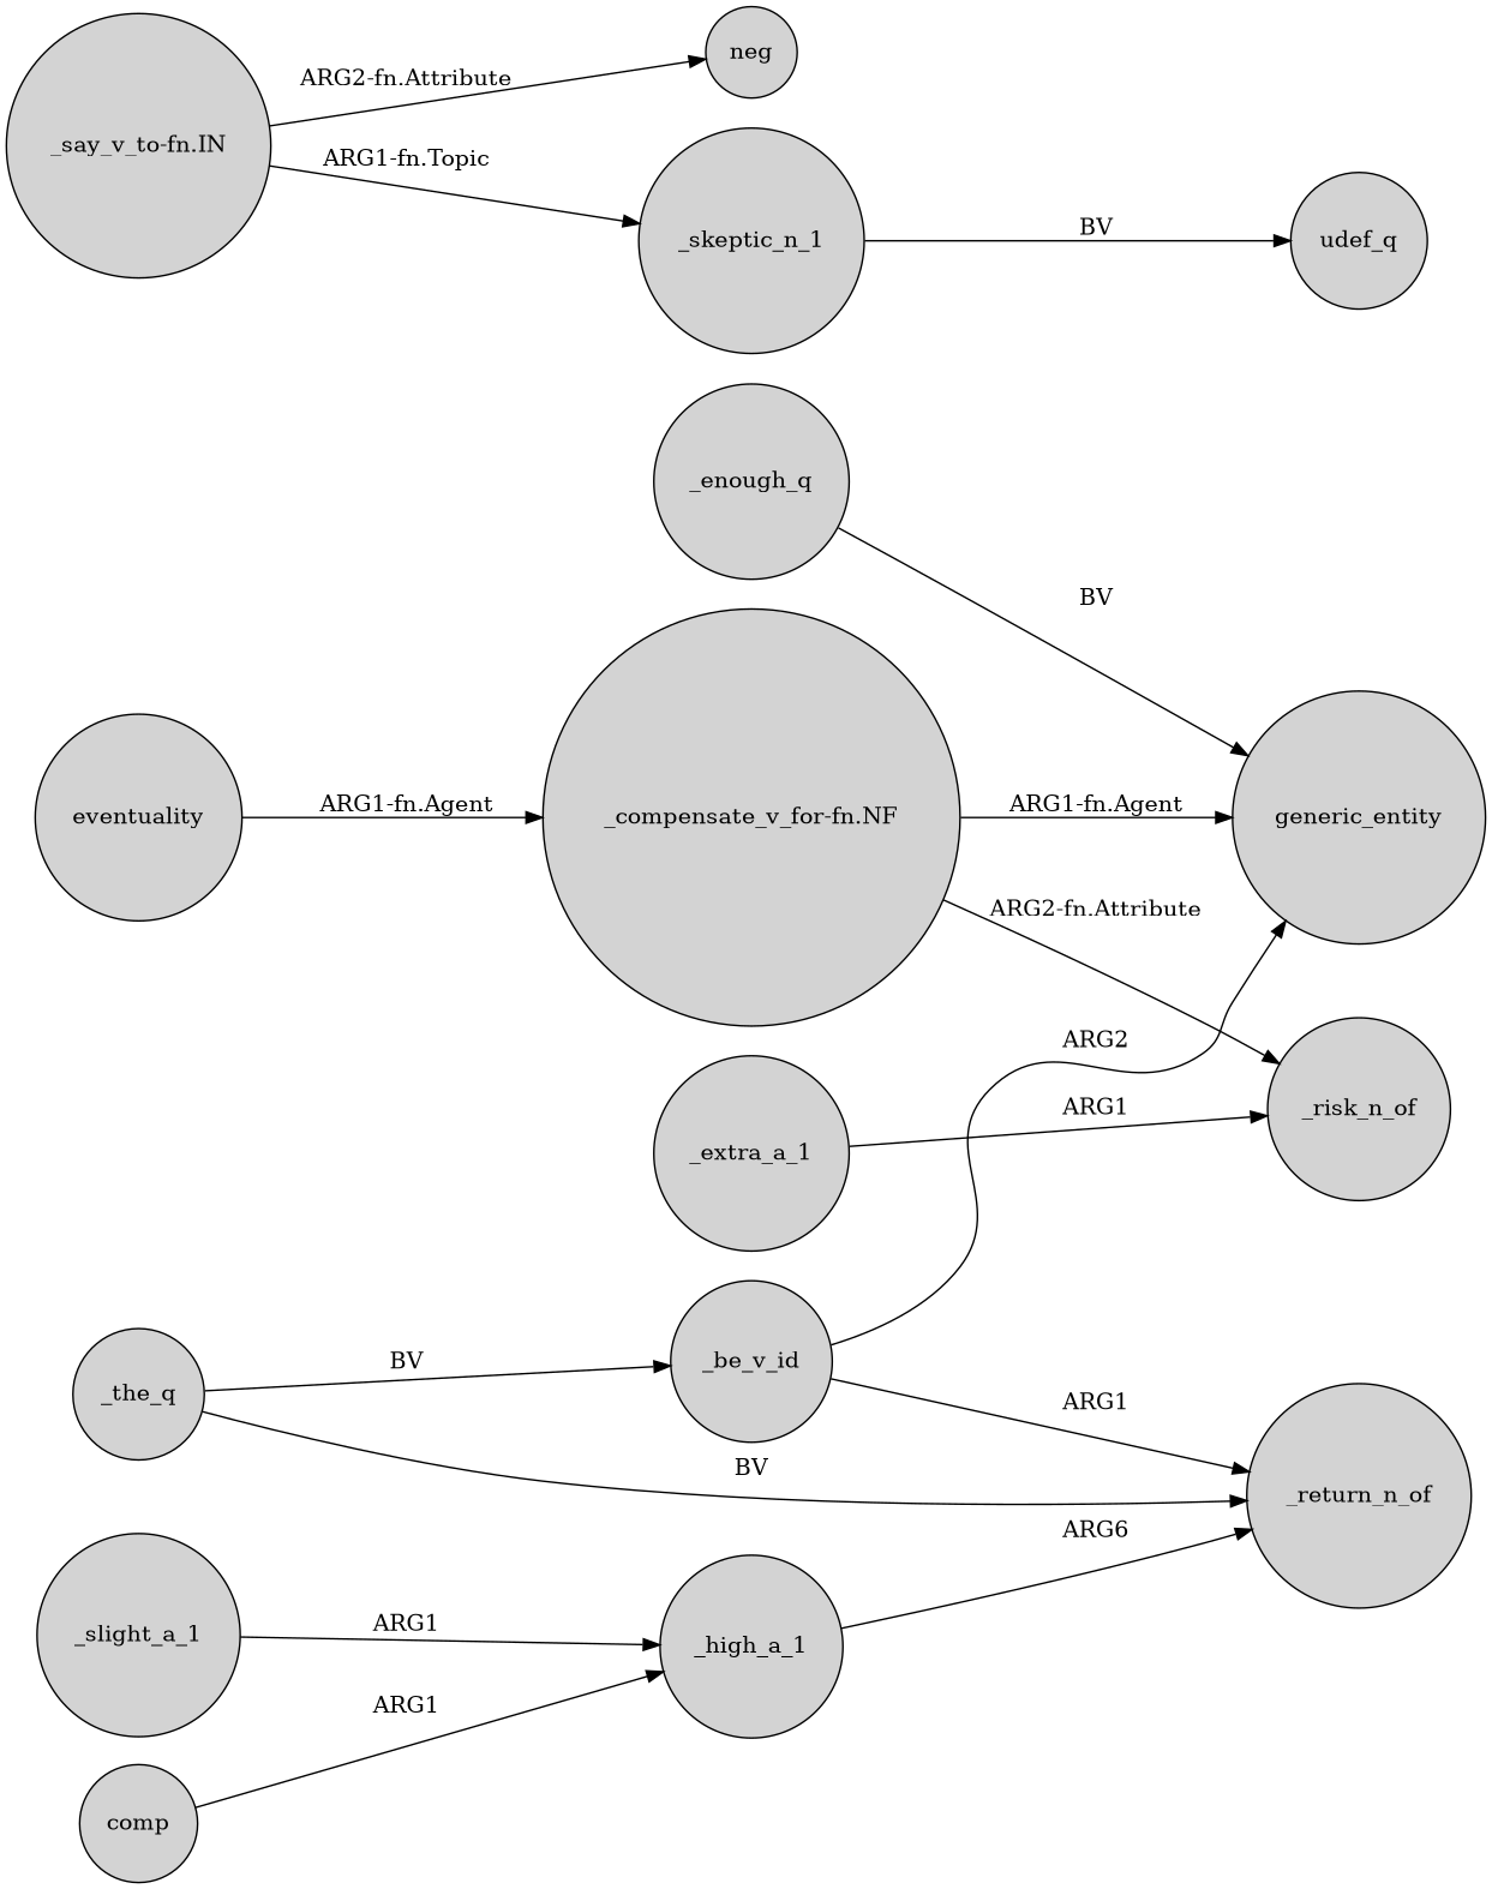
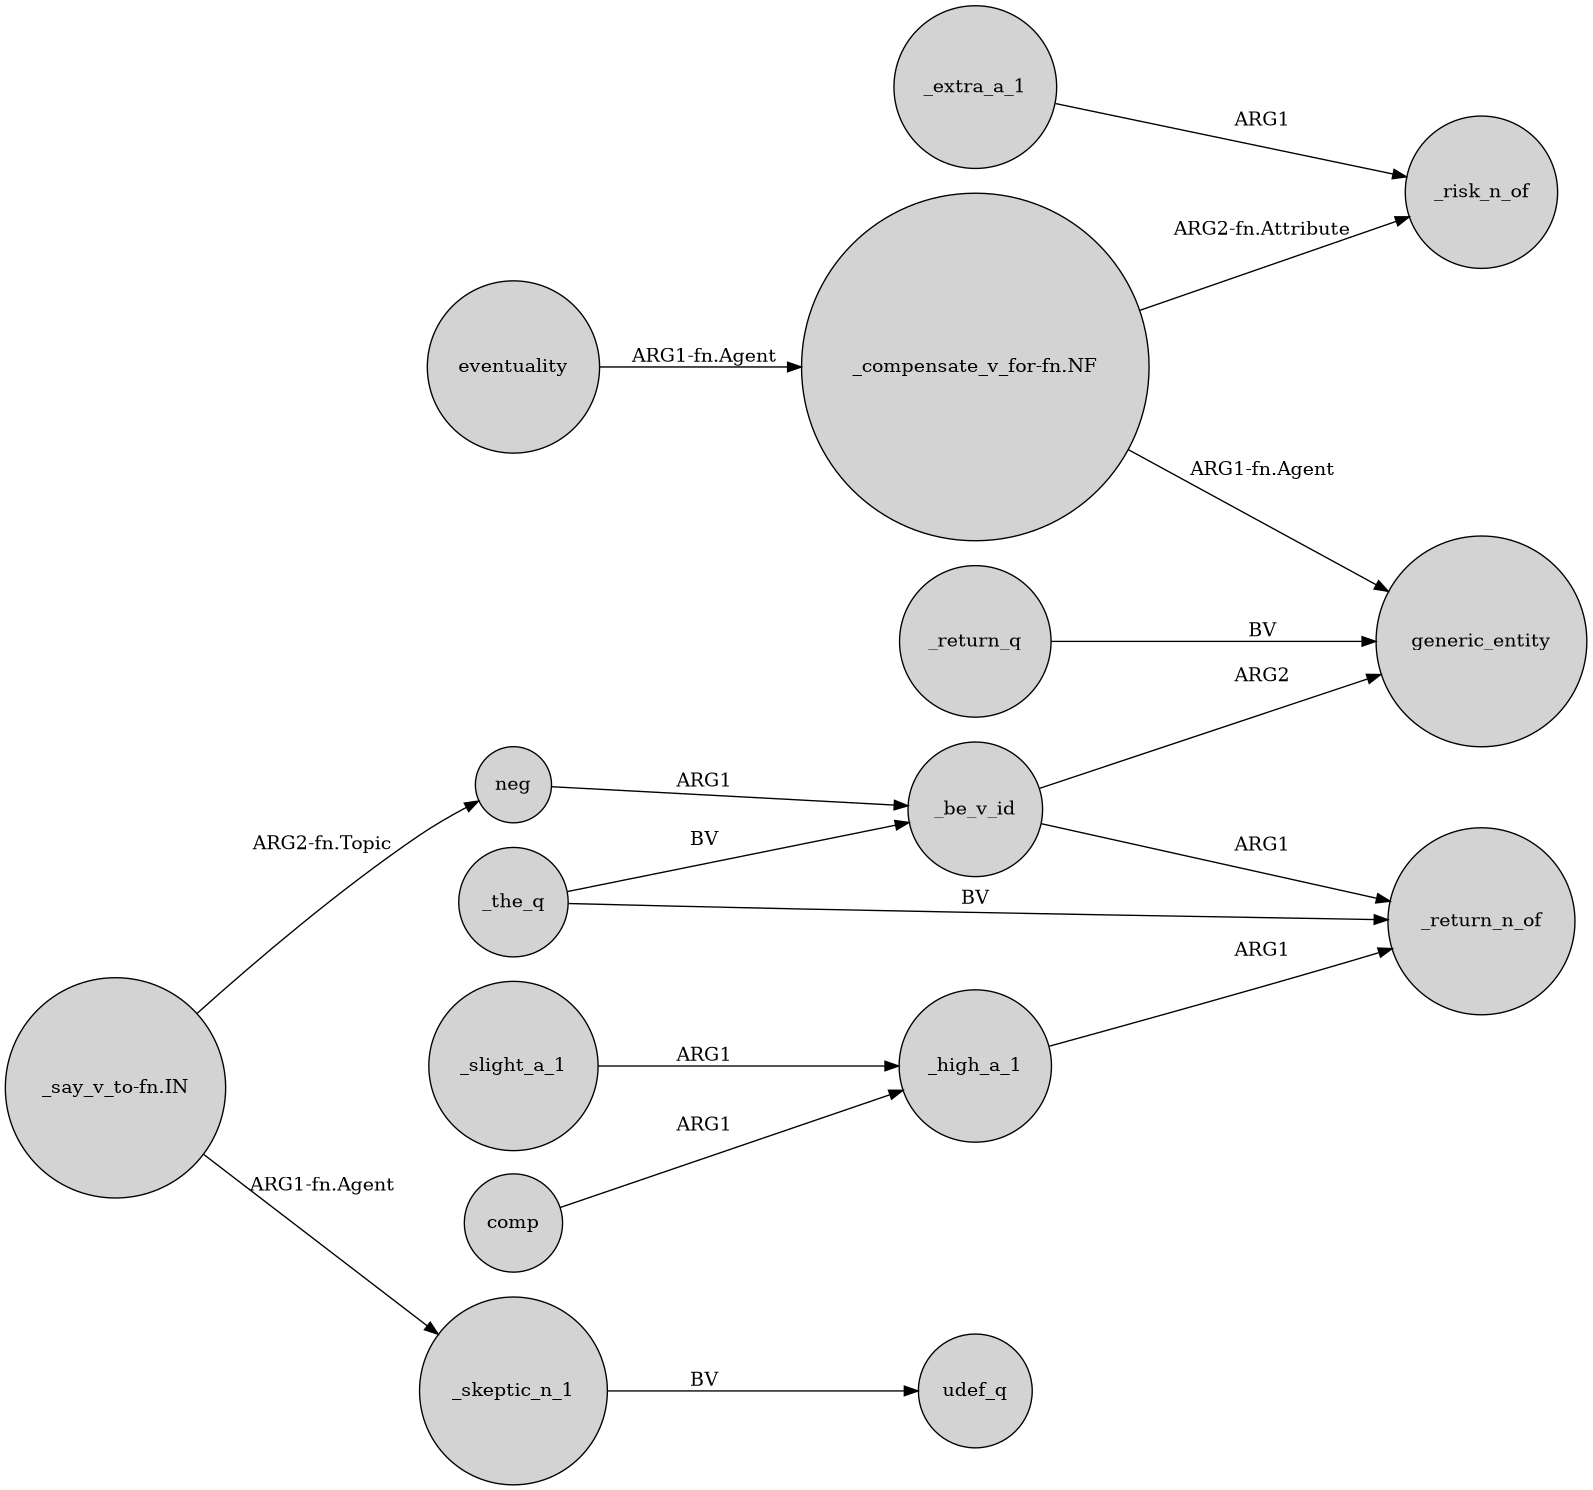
  digraph {
    rankdir=LR
    node [shape=circle style=filled]
-   _enough_q
+   _enough_q [label=_return_q]
    generic_entity
    "_compensate_v_for-fn.NF"
    _risk_n_of
    eventuality
    _be_v_id
    _return_n_of
    "_say_v_to-fn.IN"
    neg
    _skeptic_n_1
    udef_q
    _high_a_1
    _the_q
    comp
    _slight_a_1
    _extra_a_1
    _enough_q -> generic_entity [label=BV]
    "_compensate_v_for-fn.NF" -> generic_entity [label="ARG1-fn.Agent"]
    "_compensate_v_for-fn.NF" -> _risk_n_of [label="ARG2-fn.Attribute"]
    eventuality -> "_compensate_v_for-fn.NF" [label="ARG1-fn.Agent"]
    _be_v_id -> generic_entity [label=ARG2]
    _be_v_id -> _return_n_of [label=ARG1]
-   "_say_v_to-fn.IN" -> neg [label="ARG2-fn.Attribute"]
-   "_say_v_to-fn.IN" -> _skeptic_n_1 [label="ARG1-fn.Topic"]
+   "_say_v_to-fn.IN" -> neg [label="ARG2-fn.Topic"]
+   "_say_v_to-fn.IN" -> _skeptic_n_1 [label="ARG1-fn.Agent"]
+   neg -> _be_v_id [label=ARG1]
    _skeptic_n_1 -> udef_q [label=BV]
-   _high_a_1 -> _return_n_of [label=ARG6]
+   _high_a_1 -> _return_n_of [label=ARG1]
    _the_q -> _be_v_id [label=BV]
    _the_q -> _return_n_of [label=BV]
    comp -> _high_a_1 [label=ARG1]
    _slight_a_1 -> _high_a_1 [label=ARG1]
    _extra_a_1 -> _risk_n_of [label=ARG1]
  }
